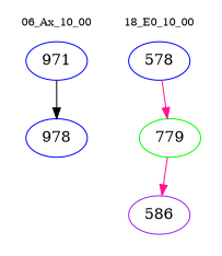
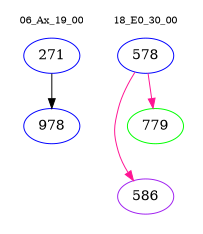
  digraph {
    node [color=blue]
    edge [color=deeppink]
-   n1 [label=971]
+   n1 [label=271]
    n2 [label=978]
    n3 [label=578]
    n4 [color=purple label=586]
    n5 [color=green label=779]
    subgraph cluster_1 {
      color=white
      fontsize=10
-     label="06_Ax_10_00"
+     label="06_Ax_19_00"
      n1
      n2
    }
    subgraph cluster_2 {
      color=white
      fontsize=10
-     label="18_E0_10_00"
+     label="18_E0_30_00"
      n3
      n4
      n5
    }
    n1 -> n2 [color=black]
-   n5 -> n4
+   n3 -> n4
    n3 -> n5
  }
